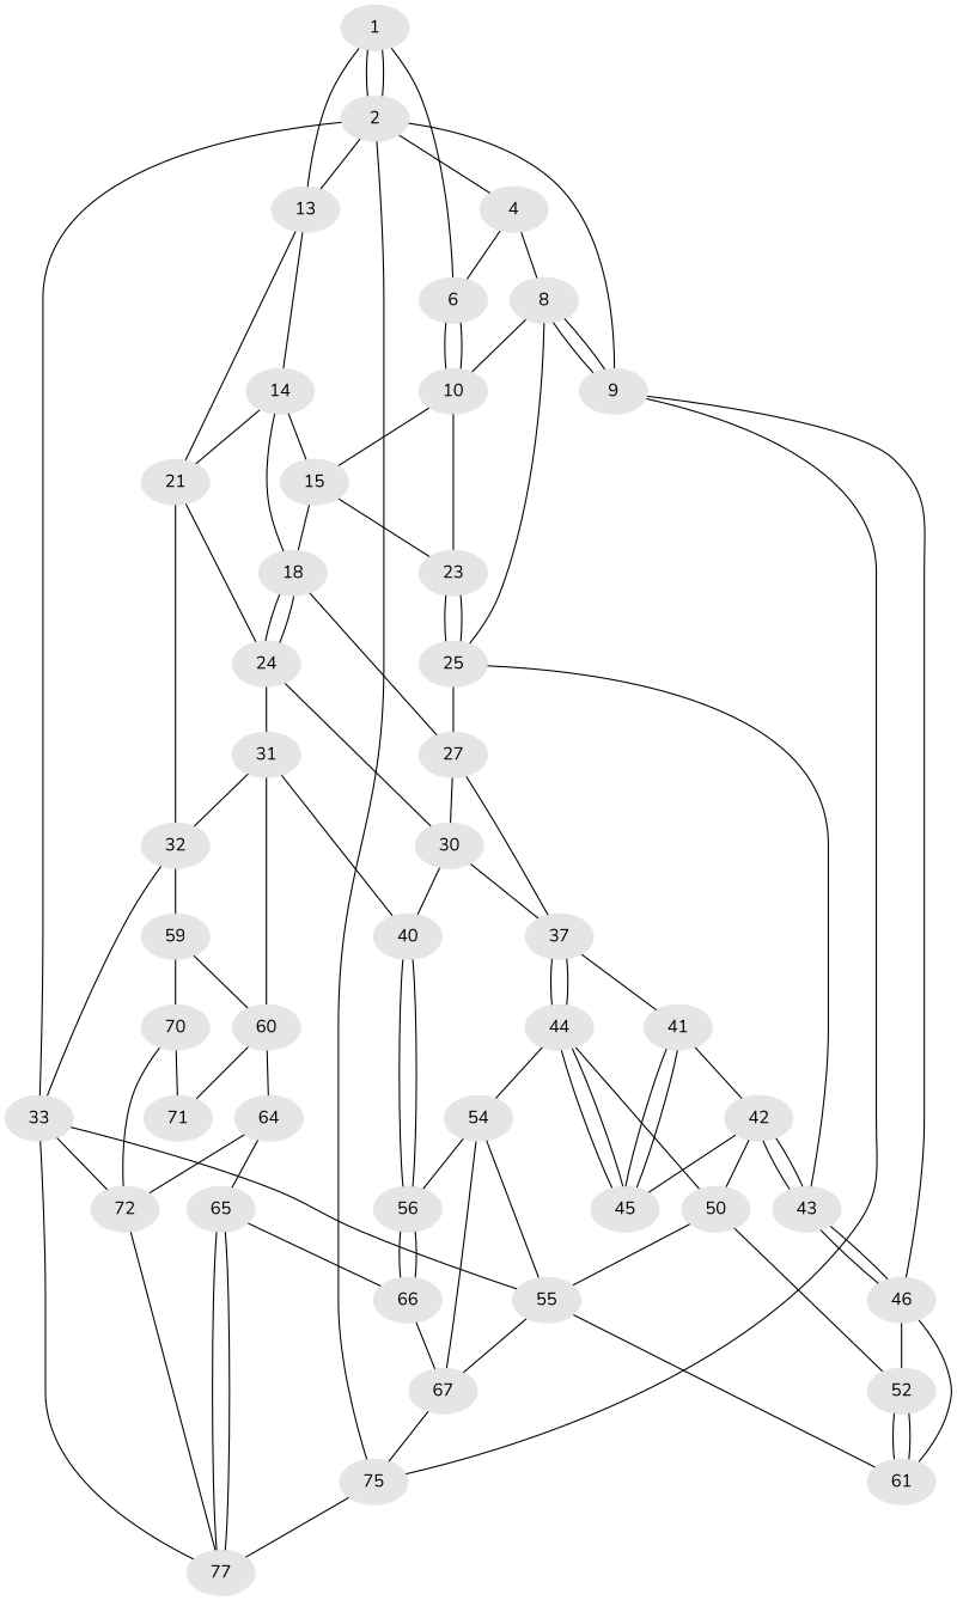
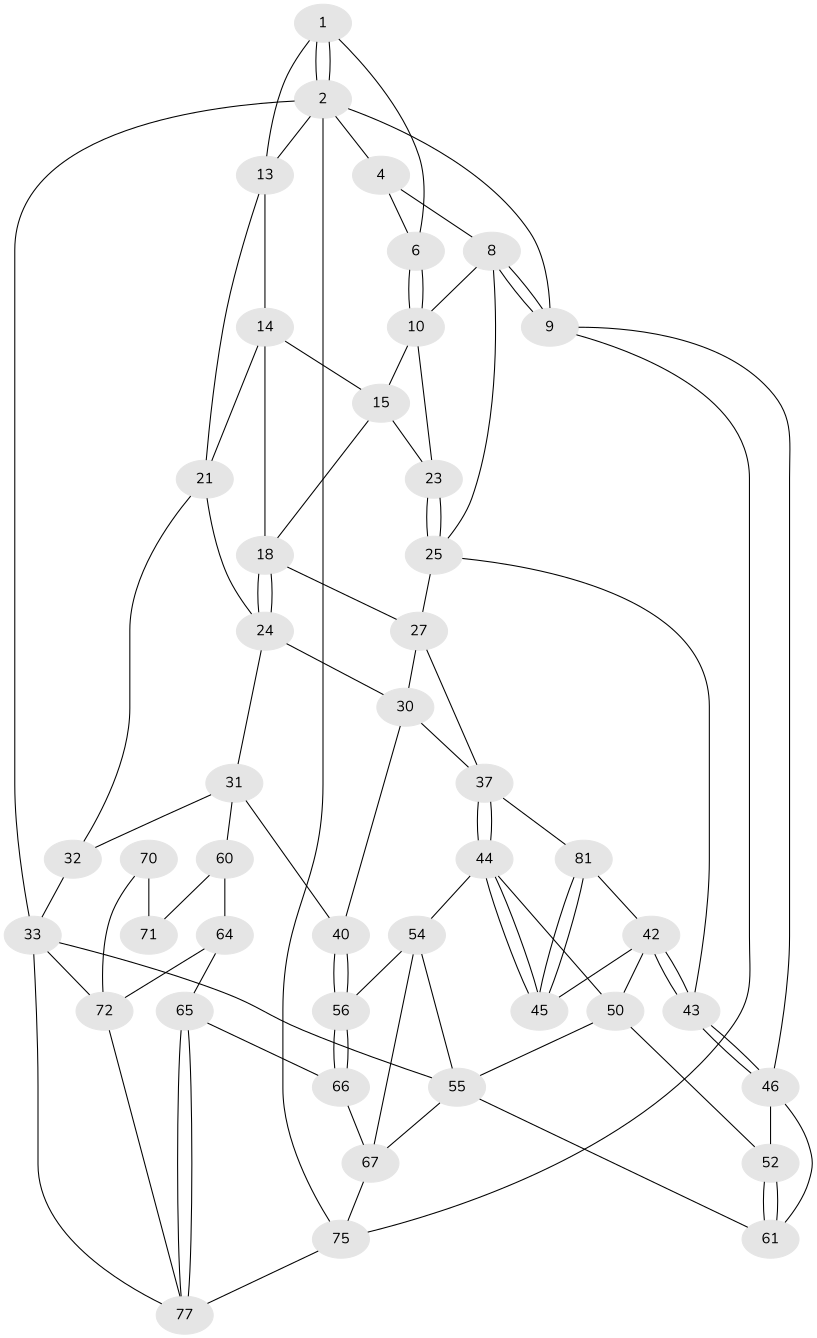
  graph {
    fontname=Nunito
    node [color=gray90 fontname=Nunito style=filled]
    edge [fontname=Nunito]
    1 [super="+5"]
    2 [super="+3"]
    6
    13 [super="+16"]
    4 [super="+7"]
    9 [super="+48"]
    33 [super="+34"]
    75 [super="+76"]
    10 [super="+11"]
    14 [super="+17"]
    21 [super="+22"]
    8 [super="+12"]
    46 [super="+47"]
    72 [super="+74"]
    77 [super="+78"]
    55 [super="+62"]
    25 [super="+26"]
    15 [super="+20"]
    23
    27 [super="+28"]
    43
    52
    61
    18 [super="+19"]
    24 [super="+29"]
    32 [super="+35"]
    30 [super="+36"]
    31 [super="+39"]
    37 [super="+38"]
-   59
    40
    60 [super="+63"]
-   41
+   41 [label=81]
    44 [super="+53"]
    56 [super="+57"]
    64
    71
    70 [super="+73"]
    42 [super="+49"]
    45
    50 [super="+51"]
    54 [super="+58"]
    66 [super="+68"]
    67 [super="+69"]
    65
    1 -- 2
    1 -- 2
    1 -- 6
    1 -- 13
    2 -- 13
    2 -- 4
    2 -- 9
    2 -- 33
    2 -- 75
    6 -- 10
    6 -- 10
    13 -- 14
    13 -- 21
    4 -- 6
    4 -- 8
    9 -- 75
    9 -- 46
    33 -- 72
    33 -- 77
    33 -- 55
    75 -- 77
    10 -- 15
    10 -- 23
    14 -- 21
    14 -- 15
    14 -- 18
    21 -- 24
    21 -- 32
    8 -- 9
    8 -- 9
    8 -- 10
    8 -- 25
    46 -- 52
    46 -- 61
    72 -- 77
    55 -- 61
    55 -- 67
    25 -- 27
    25 -- 43
    15 -- 23
    15 -- 18
    23 -- 25
    23 -- 25
    27 -- 30
    27 -- 37
    43 -- 46
    43 -- 46
    52 -- 61
    52 -- 61
    18 -- 27
    18 -- 24
    18 -- 24
    24 -- 30
    24 -- 31
    32 -- 33
-   32 -- 59
    30 -- 37
    30 -- 40
    31 -- 32
    31 -- 40
    31 -- 60
    37 -- 41
    37 -- 44
    37 -- 44
-   59 -- 60
-   59 -- 70
    40 -- 56
    40 -- 56
    60 -- 64
    60 -- 71
    41 -- 42
    41 -- 45
    41 -- 45
    44 -- 45
    44 -- 45
    44 -- 50
    44 -- 54
    56 -- 66 [weight=2]
    56 -- 66
    64 -- 72
    64 -- 65
    70 -- 72
    70 -- 71 [weight=2]
    42 -- 43
    42 -- 43
    42 -- 45
    42 -- 50
    50 -- 55
    50 -- 52
    54 -- 55
    54 -- 56
    54 -- 67
    66 -- 67
    67 -- 75
    65 -- 77
    65 -- 77
    65 -- 66
  }
